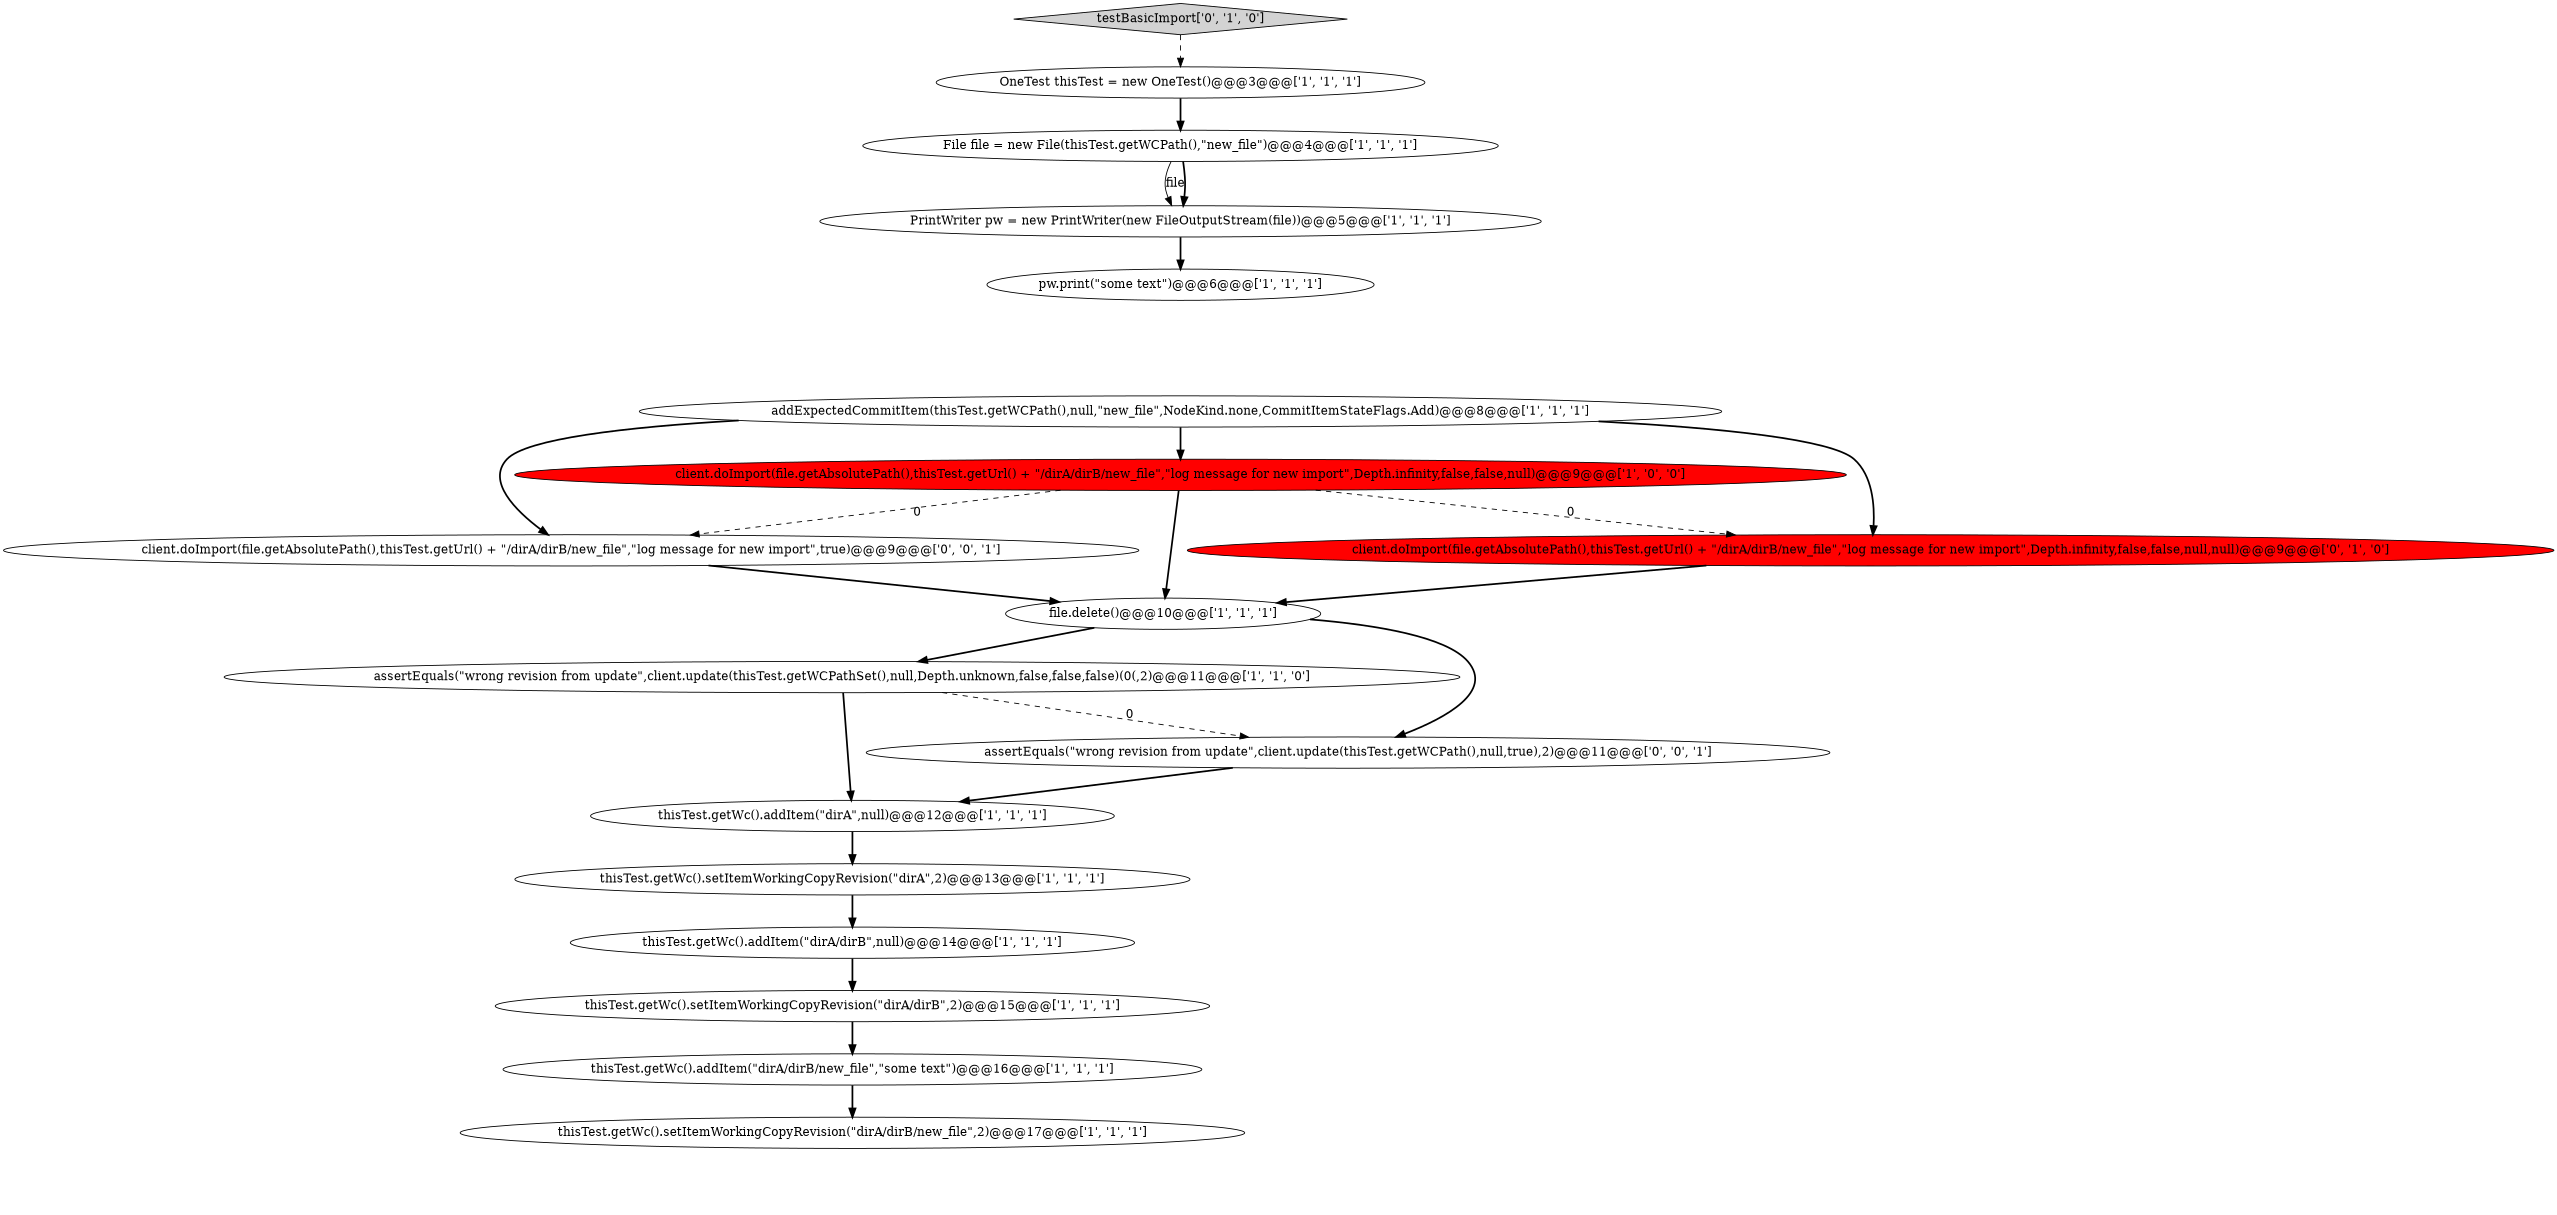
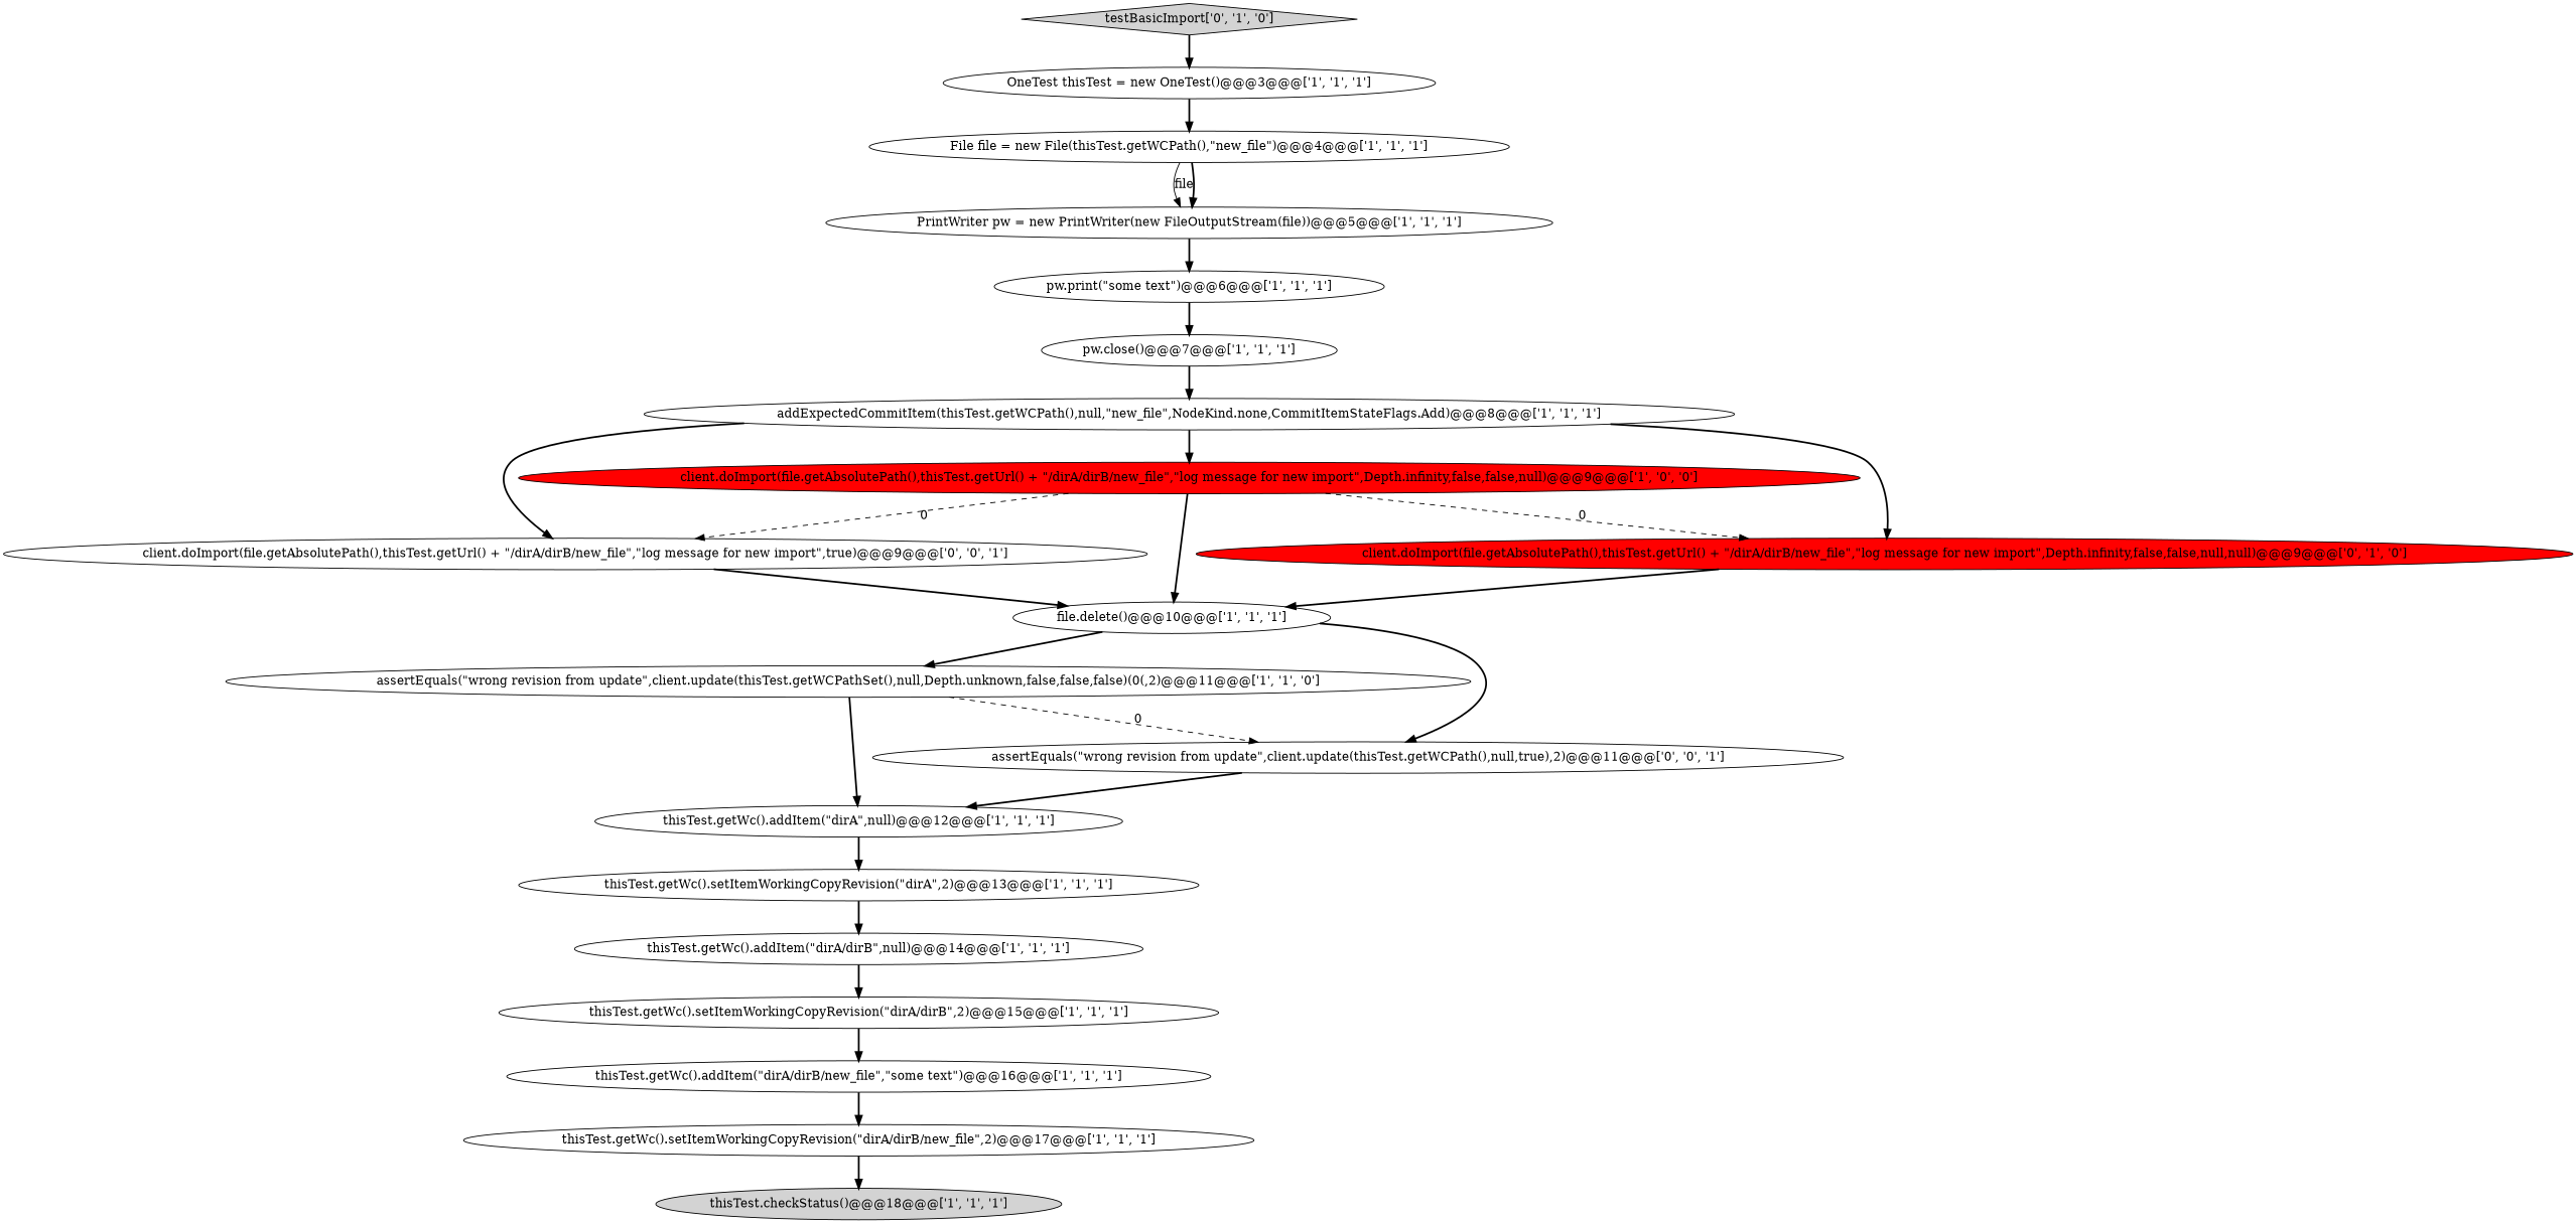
  digraph {
    node [fillcolor=white shape=ellipse style=filled]
    edge [style=bold]
+   n1 [fillcolor=lightgray label="thisTest.checkStatus()@@@18@@@['1', '1', '1']"]
    n2 [label="addExpectedCommitItem(thisTest.getWCPath(),null,\"new_file\",NodeKind.none,CommitItemStateFlags.Add)@@@8@@@['1', '1', '1']"]
    n3 [label="client.doImport(file.getAbsolutePath(),thisTest.getUrl() + \"/dirA/dirB/new_file\",\"log message for new import\",true)@@@9@@@['0', '0', '1']"]
    n4 [fillcolor=red label="client.doImport(file.getAbsolutePath(),thisTest.getUrl() + \"/dirA/dirB/new_file\",\"log message for new import\",Depth.infinity,false,false,null,null)@@@9@@@['0', '1', '0']"]
    n5 [fillcolor=red label="client.doImport(file.getAbsolutePath(),thisTest.getUrl() + \"/dirA/dirB/new_file\",\"log message for new import\",Depth.infinity,false,false,null)@@@9@@@['1', '0', '0']"]
    n6 [label="file.delete()@@@10@@@['1', '1', '1']"]
    n7 [label="thisTest.getWc().addItem(\"dirA/dirB/new_file\",\"some text\")@@@16@@@['1', '1', '1']"]
    n8 [label="thisTest.getWc().setItemWorkingCopyRevision(\"dirA/dirB/new_file\",2)@@@17@@@['1', '1', '1']"]
    n9 [label="assertEquals(\"wrong revision from update\",client.update(thisTest.getWCPathSet(),null,Depth.unknown,false,false,false)(0(,2)@@@11@@@['1', '1', '0']"]
    n10 [label="assertEquals(\"wrong revision from update\",client.update(thisTest.getWCPath(),null,true),2)@@@11@@@['0', '0', '1']"]
    n11 [label="thisTest.getWc().addItem(\"dirA\",null)@@@12@@@['1', '1', '1']"]
    n12 [label="thisTest.getWc().setItemWorkingCopyRevision(\"dirA\",2)@@@13@@@['1', '1', '1']"]
    n13 [fillcolor=lightgray label="testBasicImport['0', '1', '0']" shape=diamond]
    n14 [label="OneTest thisTest = new OneTest()@@@3@@@['1', '1', '1']"]
    n15 [label="File file = new File(thisTest.getWCPath(),\"new_file\")@@@4@@@['1', '1', '1']"]
    n16 [label="PrintWriter pw = new PrintWriter(new FileOutputStream(file))@@@5@@@['1', '1', '1']"]
+   n17 [label="pw.close()@@@7@@@['1', '1', '1']"]
    n18 [label="thisTest.getWc().setItemWorkingCopyRevision(\"dirA/dirB\",2)@@@15@@@['1', '1', '1']"]
    n19 [label="thisTest.getWc().addItem(\"dirA/dirB\",null)@@@14@@@['1', '1', '1']"]
    n20 [label="pw.print(\"some text\")@@@6@@@['1', '1', '1']"]
    n2 -> n3
    n2 -> n4
    n2 -> n5
    n3 -> n6
    n4 -> n6
    n5 -> n3 [label=0 style=dashed]
    n5 -> n4 [label=0 style=dashed]
    n5 -> n6
    n6 -> n9
    n6 -> n10
    n7 -> n8
+   n8 -> n1
    n9 -> n10 [label=0 style=dashed]
    n9 -> n11
    n10 -> n11
    n11 -> n12
    n12 -> n19
-   n13 -> n14 [style=dashed]
+   n13 -> n14
    n14 -> n15
    n15 -> n16 [label=file style=solid]
    n15 -> n16
    n16 -> n20
+   n17 -> n2
    n18 -> n7
    n19 -> n18
+   n20 -> n17
  }
